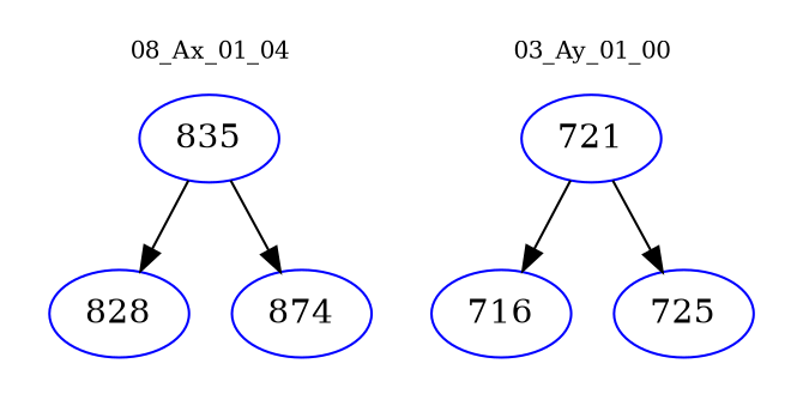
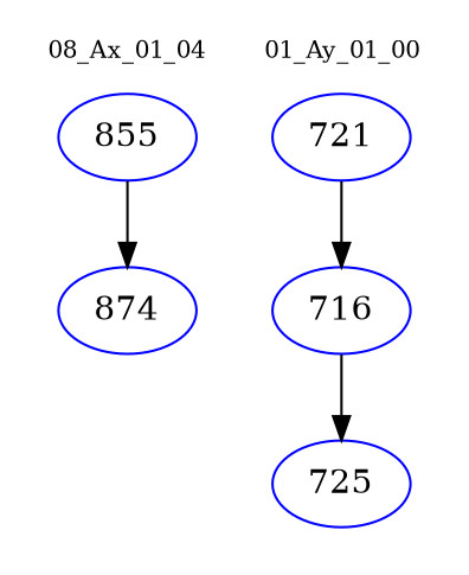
  digraph {
    node [color=blue]
    edge [color=black]
-   n1 [label=835]
-   n2 [label=828]
+   n1 [label=855]
    n3 [label=874]
    n4 [label=721]
    n5 [label=716]
    n6 [label=725]
    subgraph cluster_1 {
      color=white
      fontsize=10
      label="08_Ax_01_04"
      n1
-     n2
      n3
    }
    subgraph cluster_2 {
      color=white
      fontsize=10
-     label="03_Ay_01_00"
+     label="01_Ay_01_00"
      n4
      n5
      n6
    }
-   n1 -> n2
    n1 -> n3
    n4 -> n5
-   n4 -> n6
+   n5 -> n6
  }
